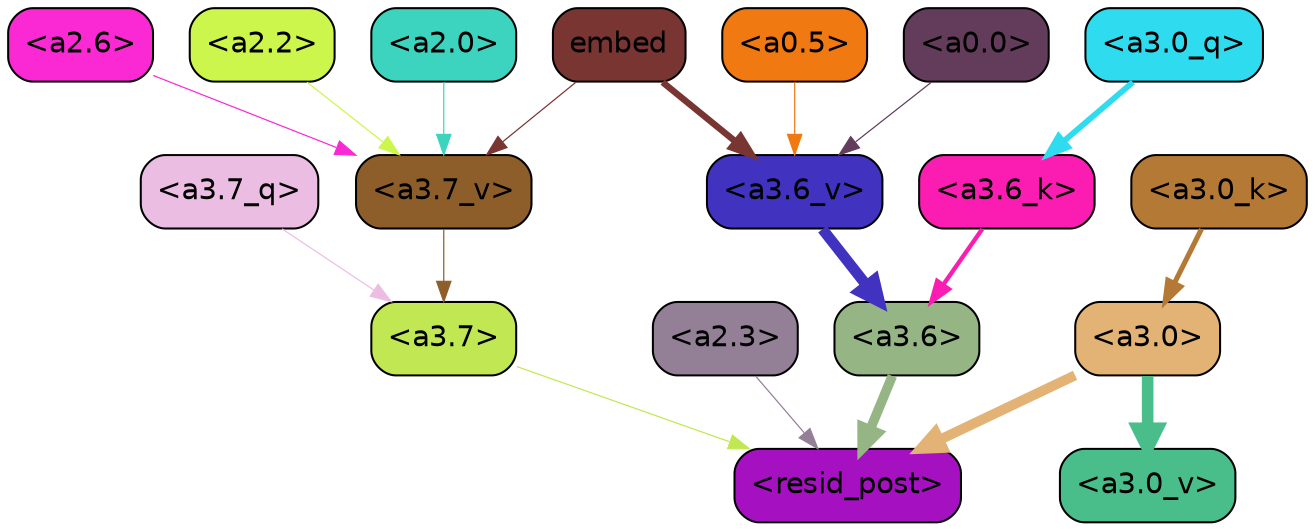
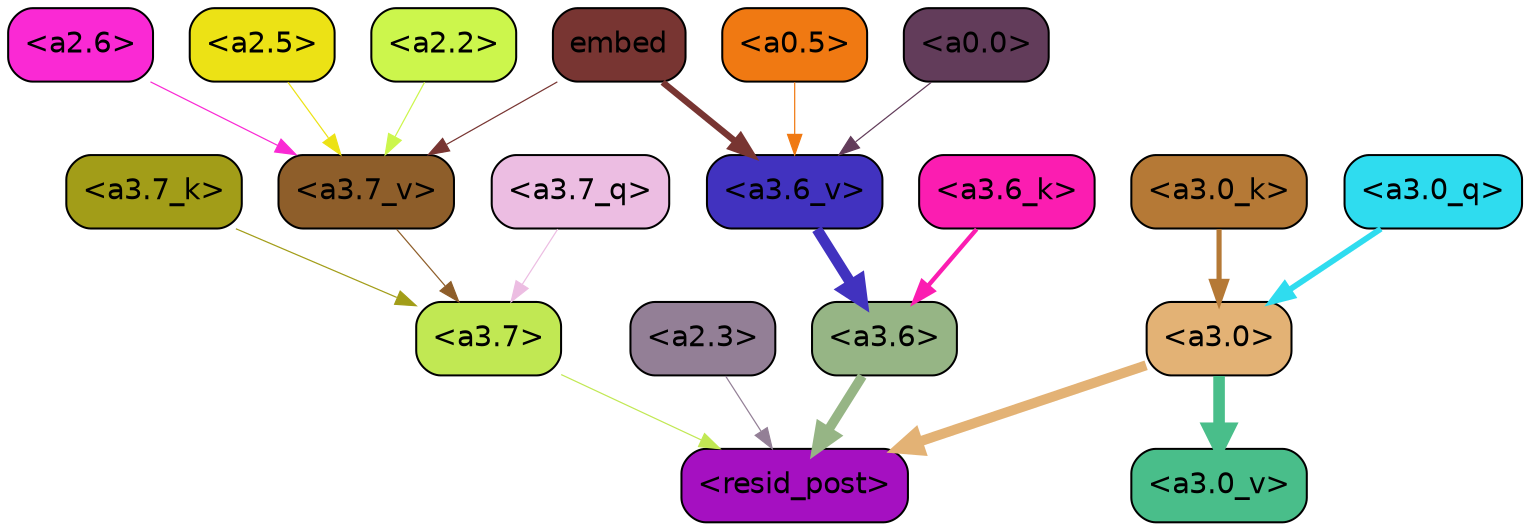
  strict digraph {
    splines=true
    node [color=black fontname=Helvetica shape=box style="filled, rounded"]
    edge [color="#783532" penwidth=0.6]
    "<a3.7>" [fillcolor="#c1e853"]
    "<resid_post>" [fillcolor="#a510c1"]
    "<a3.6>" [fillcolor="#96b585"]
    "<a3.0>" [fillcolor="#e3b275"]
    "<a3.0_v>" [fillcolor="#49be8a"]
    "<a2.3>" [fillcolor="#937f96"]
    "<a3.7_v>" [fillcolor="#8e5e2a"]
    "<a3.7_q>" [fillcolor="#ecbde2"]
    "<a3.0_q>" [fillcolor="#2fdcef"]
+   "<a3.7_k>" [fillcolor="#a29d18"]
    "<a3.6_k>" [fillcolor="#fb1db1"]
    "<a3.0_k>" [fillcolor="#b57936"]
    "<a3.6_v>" [fillcolor="#4132bf"]
    "<a2.6>" [fillcolor="#fa29d4"]
+   "<a2.5>" [fillcolor="#ece215"]
    "<a2.2>" [fillcolor="#ccf64c"]
-   "<a2.0>" [fillcolor="#3dd4bf"]
    embed [fillcolor="#783532"]
    "<a0.5>" [fillcolor="#f07912"]
    "<a0.0>" [fillcolor="#623c5a"]
    "<a3.7>" -> "<resid_post>" [color="#c1e853"]
    "<a3.6>" -> "<resid_post>" [color="#96b585" penwidth=4.746312499046326]
    "<a3.0>" -> "<resid_post>" [color="#e3b275" penwidth=4.896343111991882]
    "<a3.0>" -> "<a3.0_v>" [color="#49be8a" penwidth=5.680712580680847]
    "<a2.3>" -> "<resid_post>" [color="#937f96"]
    "<a3.7_v>" -> "<a3.7>" [color="#8e5e2a"]
    "<a3.7_q>" -> "<a3.7>" [color="#ecbde2"]
-   "<a3.0_q>" -> "<a3.6_k>" [color="#2fdcef" penwidth=2.870753765106201]
+   "<a3.0_q>" -> "<a3.0>" [color="#2fdcef" penwidth=2.870753765106201]
+   "<a3.7_k>" -> "<a3.7>" [color="#a29d18"]
    "<a3.6_k>" -> "<a3.6>" [color="#fb1db1" penwidth=2.13908451795578]
    "<a3.0_k>" -> "<a3.0>" [color="#b57936" penwidth=2.520303964614868]
    "<a3.6_v>" -> "<a3.6>" [color="#4132bf" penwidth=5.297133803367615]
    "<a2.6>" -> "<a3.7_v>" [color="#fa29d4"]
+   "<a2.5>" -> "<a3.7_v>" [color="#ece215"]
    "<a2.2>" -> "<a3.7_v>" [color="#ccf64c"]
-   "<a2.0>" -> "<a3.7_v>" [color="#3dd4bf"]
    embed -> "<a3.7_v>"
    embed -> "<a3.6_v>" [penwidth=3.1766927242279053]
    "<a0.5>" -> "<a3.6_v>" [color="#f07912"]
    "<a0.0>" -> "<a3.6_v>" [color="#623c5a"]
  }
